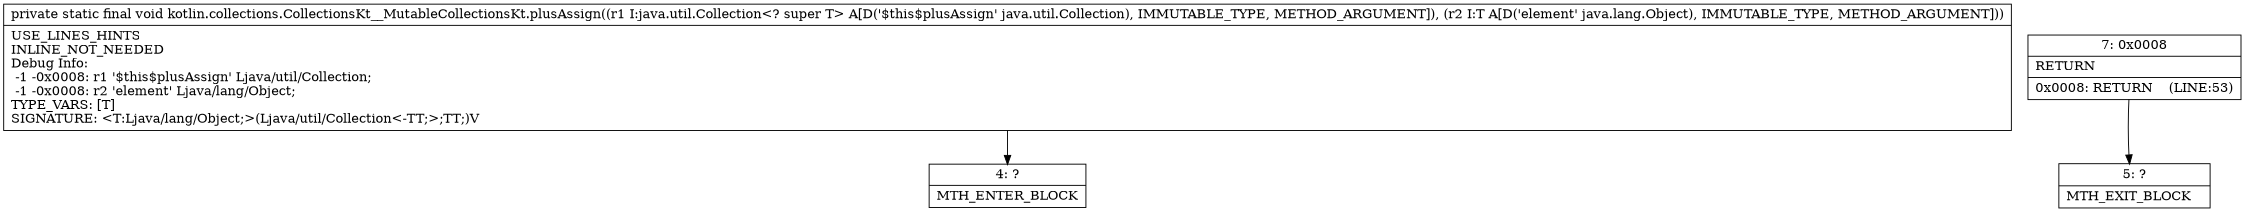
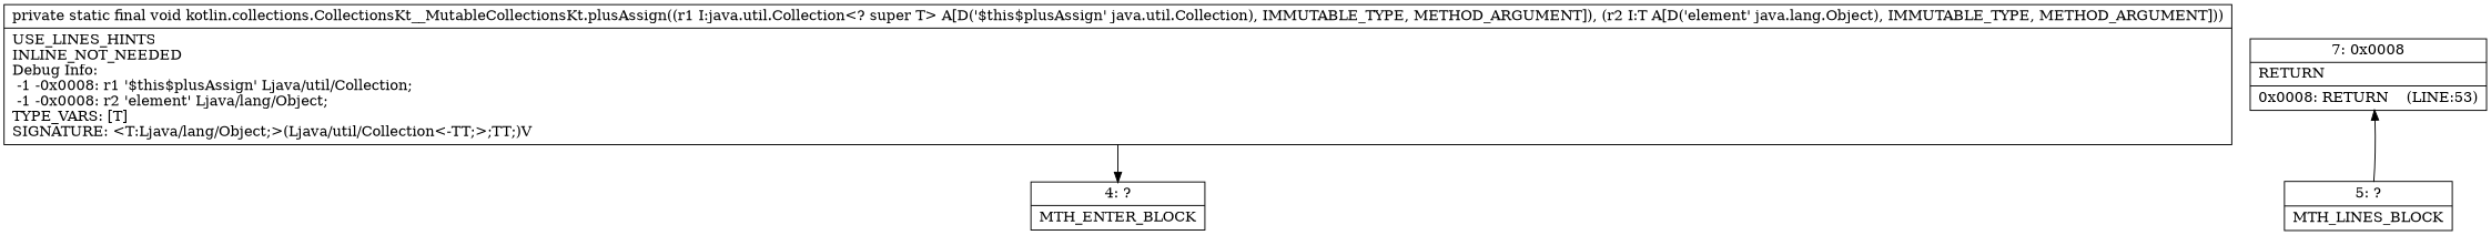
  digraph {
    node [shape=record]
    n1 [label="{4\:\ ?|MTH_ENTER_BLOCK\l}"]
    n2 [label="{7\:\ 0x0008|RETURN\l|0x0008: RETURN    (LINE:53)\l}"]
-   n3 [label="{5\:\ ?|MTH_EXIT_BLOCK\l}"]
+   n3 [label="{5\:\ ?|MTH_LINES_BLOCK\l}"]
    n4 [label="{private static final void kotlin.collections.CollectionsKt__MutableCollectionsKt.plusAssign((r1 I:java.util.Collection\<? super T\> A[D('$this$plusAssign' java.util.Collection), IMMUTABLE_TYPE, METHOD_ARGUMENT]), (r2 I:T A[D('element' java.lang.Object), IMMUTABLE_TYPE, METHOD_ARGUMENT]))  | USE_LINES_HINTS\lINLINE_NOT_NEEDED\lDebug Info:\l  \-1 \-0x0008: r1 '$this$plusAssign' Ljava\/util\/Collection;\l  \-1 \-0x0008: r2 'element' Ljava\/lang\/Object;\lTYPE_VARS: [T]\lSIGNATURE: \<T:Ljava\/lang\/Object;\>(Ljava\/util\/Collection\<\-TT;\>;TT;)V\l}"]
-   n2 -> n3
+   n3 -> n2
    n4 -> n1
  }
